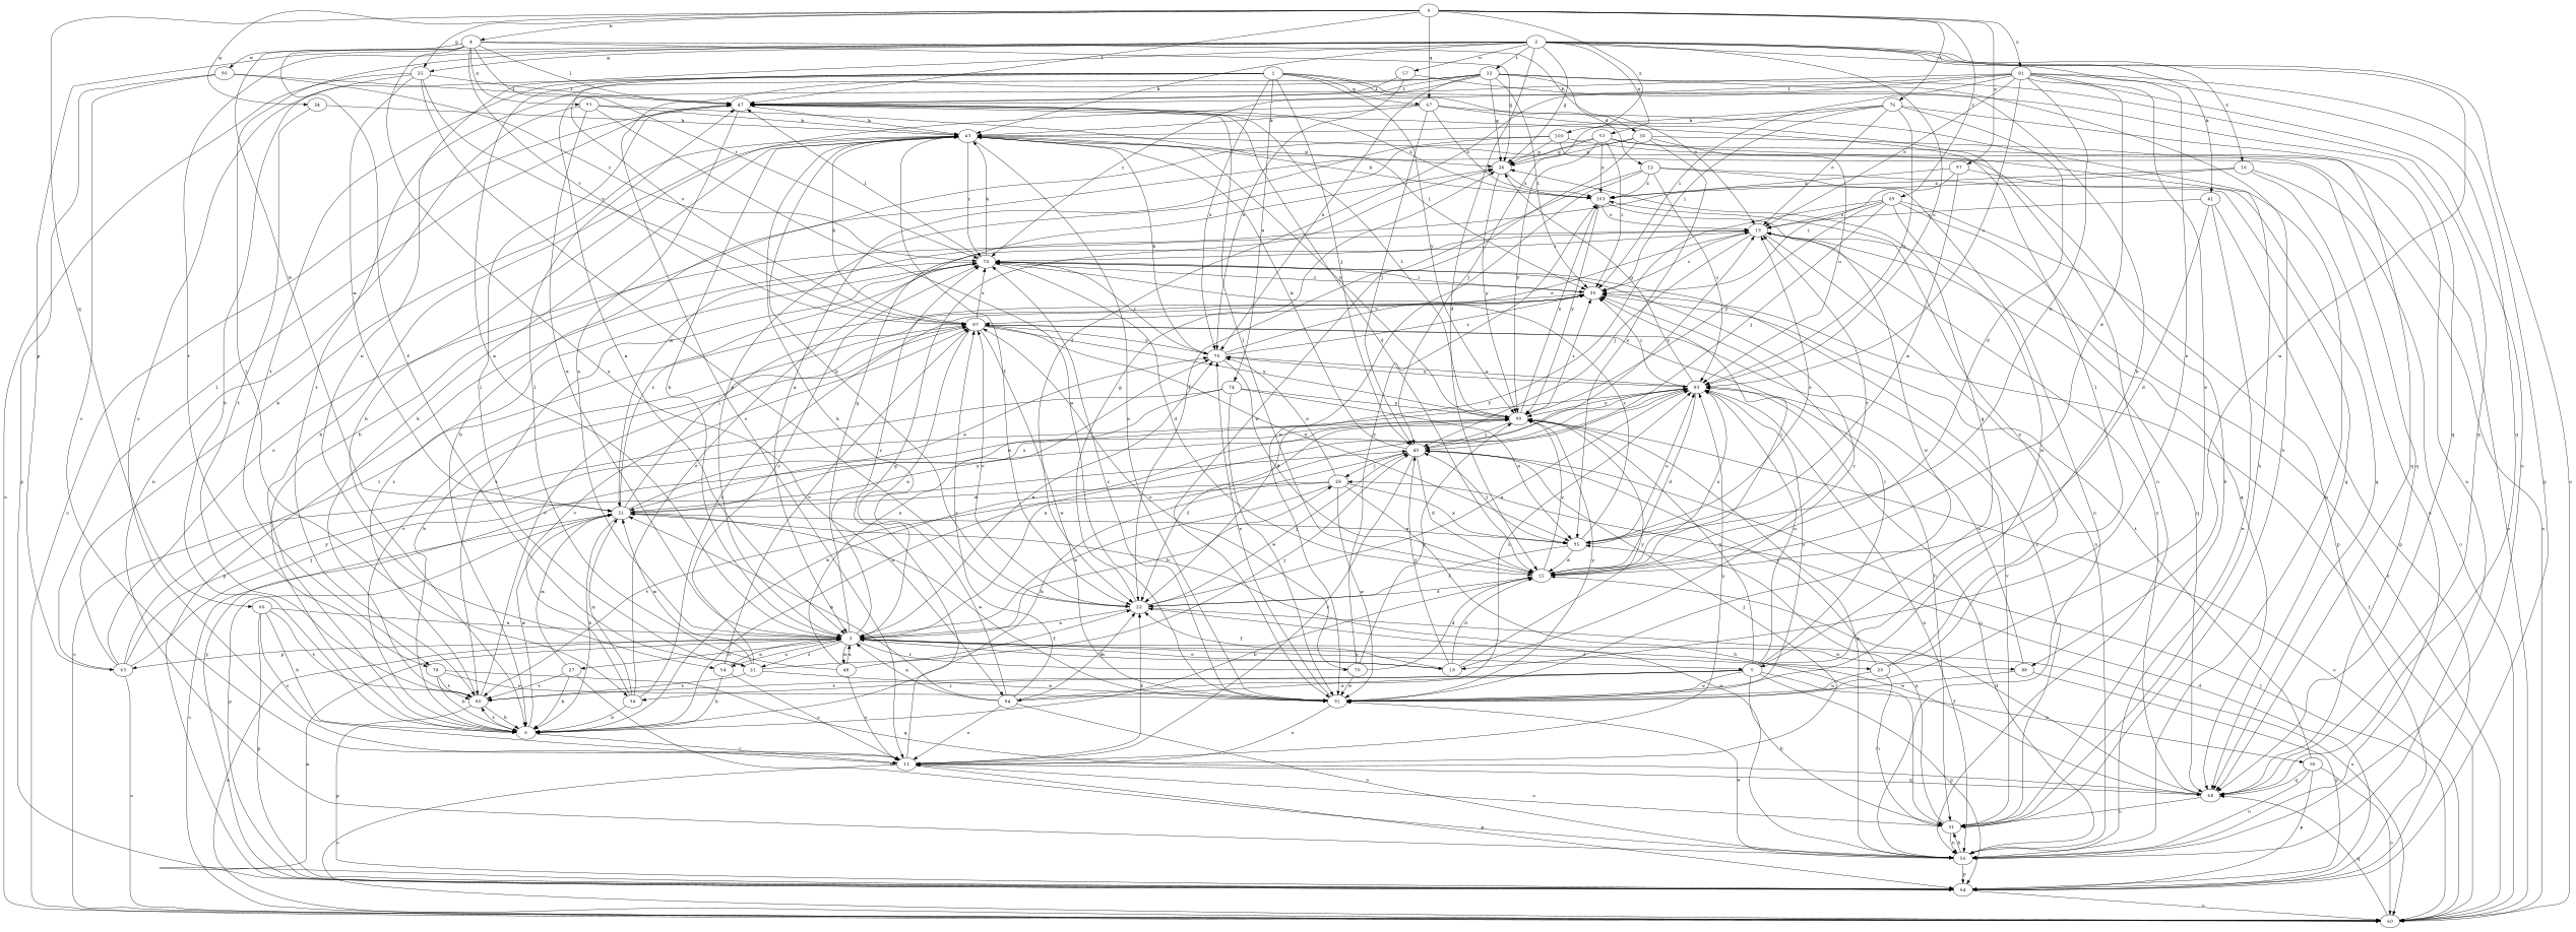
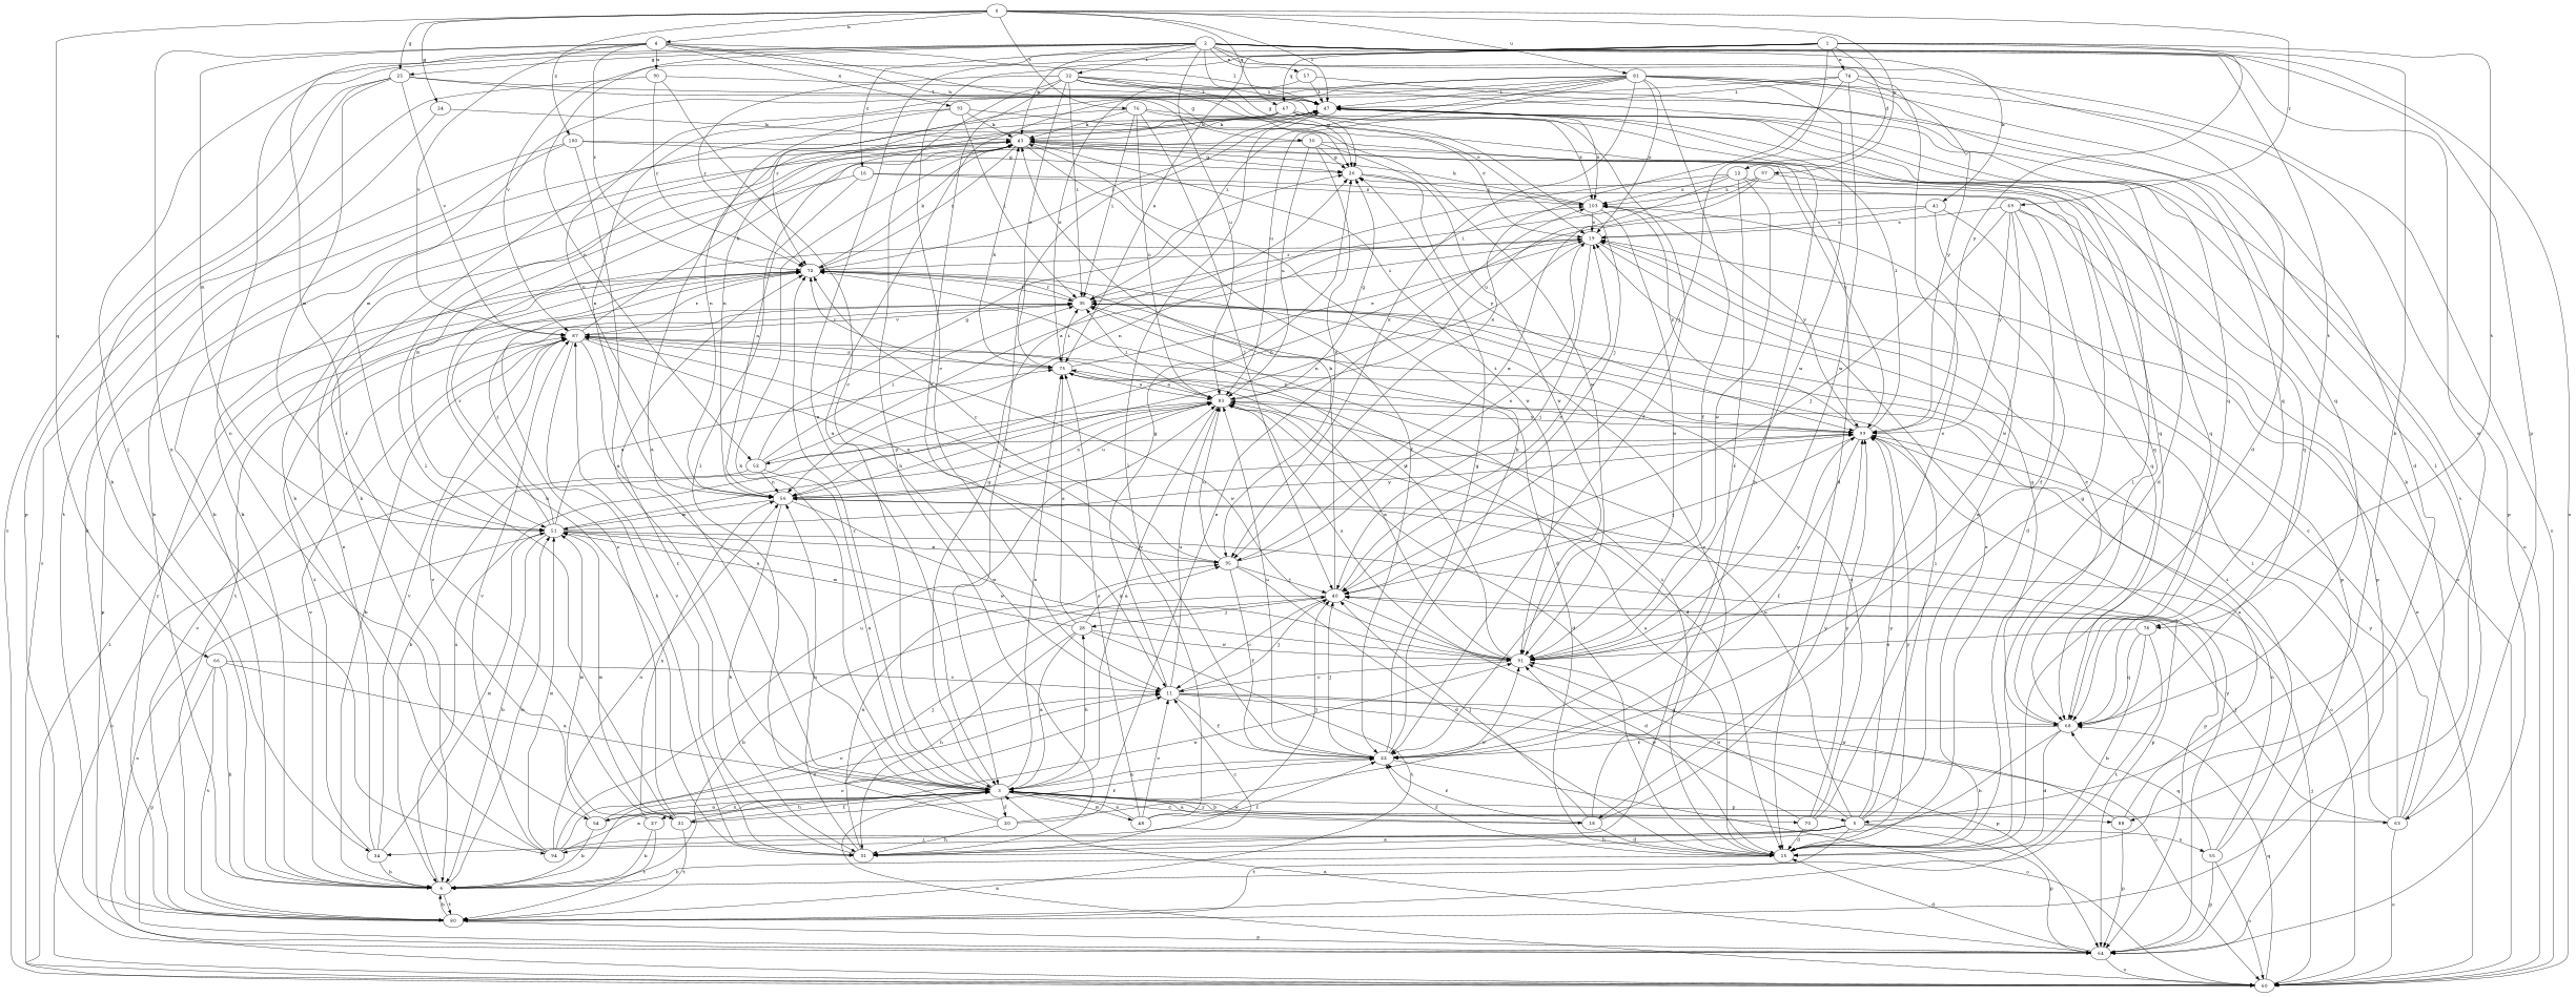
  strict digraph {
    fontname="Courier Prime"
    node [fontname="Courier Prime"]
    edge [fontname="Courier Prime"]
    0
    4
    24
    25
    47
    66
    67
    69
    76
    81
    97
    100
    87
    26
    21
    72
    30
    51
    90
    93
    94
    43
    80
    60
    6
    22
    3
    15
    103
    11
    64
    40
    31
    56
    99
    91
    68
    19
    83
    35
    95
    1
    5
    12
    74
    75
    78
    18
    54
    63
    88
    20
    27
    28
    48
    70
    34
    55
    2
    16
    32
    41
    52
    n64 [label=57]
    0 -> 4 [label=b]
    0 -> 24 [label=g]
    0 -> 25 [label=g]
    0 -> 47 [label=l]
    0 -> 66 [label=q]
    0 -> 67 [label=q]
    0 -> 69 [label=r]
    0 -> 76 [label=t]
    0 -> 81 [label=u]
    0 -> 97 [label=y]
    0 -> 100 [label=z]
    4 -> 47 [label=l]
    4 -> 87 [label=v]
    4 -> 26 [label=g]
    4 -> 21 [label=f]
    4 -> 72 [label=r]
    4 -> 30 [label=h]
    4 -> 51 [label=m]
    4 -> 90 [label=w]
    4 -> 93 [label=x]
    4 -> 94 [label=x]
    24 -> 43 [label=k]
    24 -> 80 [label=t]
    25 -> 47 [label=l]
    25 -> 87 [label=v]
    25 -> 51 [label=m]
    25 -> 60 [label=o]
    25 -> 6 [label=b]
    25 -> 22 [label=f]
    47 -> 43 [label=k]
    47 -> 60 [label=o]
    47 -> 3 [label=a]
    47 -> 15 [label=d]
    47 -> 103 [label=z]
    66 -> 80 [label=t]
    66 -> 6 [label=b]
    66 -> 3 [label=a]
    66 -> 11 [label=c]
    66 -> 64 [label=p]
    67 -> 43 [label=k]
    67 -> 6 [label=b]
    67 -> 103 [label=z]
    67 -> 40 [label=j]
    67 -> 31 [label=h]
    67 -> 56 [label=n]
    69 -> 22 [label=f]
    69 -> 64 [label=p]
    69 -> 40 [label=j]
    69 -> 99 [label=y]
    69 -> 91 [label=w]
    69 -> 68 [label=q]
    69 -> 19 [label=e]
    76 -> 43 [label=k]
    76 -> 15 [label=d]
    76 -> 40 [label=j]
    76 -> 56 [label=n]
    76 -> 19 [label=e]
    76 -> 83 [label=u]
    76 -> 35 [label=i]
    81 -> 47 [label=l]
+   81 -> 72 [label=r]
    81 -> 22 [label=f]
    81 -> 3 [label=a]
    81 -> 15 [label=d]
    81 -> 64 [label=p]
    81 -> 56 [label=n]
    81 -> 91 [label=w]
    81 -> 68 [label=q]
    81 -> 19 [label=e]
    81 -> 83 [label=u]
    81 -> 35 [label=i]
    81 -> 95 [label=x]
    97 -> 103 [label=z]
    97 -> 68 [label=q]
    97 -> 35 [label=i]
    97 -> 95 [label=x]
    100 -> 26 [label=g]
    100 -> 60 [label=o]
    100 -> 6 [label=b]
    100 -> 3 [label=a]
    100 -> 68 [label=q]
    87 -> 72 [label=r]
    87 -> 43 [label=k]
    87 -> 6 [label=b]
    87 -> 3 [label=a]
    87 -> 31 [label=h]
    87 -> 99 [label=y]
    87 -> 91 [label=w]
    87 -> 95 [label=x]
    87 -> 75 [label=s]
    26 -> 103 [label=z]
    26 -> 99 [label=y]
    21 -> 47 [label=l]
    21 -> 72 [label=r]
    21 -> 51 [label=m]
    21 -> 80 [label=t]
    21 -> 22 [label=f]
    21 -> 91 [label=w]
    72 -> 47 [label=l]
    72 -> 43 [label=k]
    72 -> 80 [label=t]
    72 -> 15 [label=d]
    72 -> 64 [label=p]
    72 -> 35 [label=i]
    30 -> 26 [label=g]
    30 -> 6 [label=b]
    30 -> 91 [label=w]
    30 -> 68 [label=q]
    30 -> 83 [label=u]
    30 -> 95 [label=x]
    51 -> 72 [label=r]
    51 -> 60 [label=o]
    51 -> 6 [label=b]
    51 -> 64 [label=p]
    51 -> 99 [label=y]
    51 -> 91 [label=w]
    51 -> 83 [label=u]
    51 -> 35 [label=i]
    51 -> 95 [label=x]
    51 -> 75 [label=s]
    90 -> 47 [label=l]
    90 -> 72 [label=r]
    90 -> 11 [label=c]
    90 -> 64 [label=p]
    93 -> 43 [label=k]
    93 -> 3 [label=a]
    93 -> 56 [label=n]
    93 -> 91 [label=w]
    93 -> 35 [label=i]
    94 -> 87 [label=v]
    94 -> 51 [label=m]
    94 -> 43 [label=k]
    94 -> 22 [label=f]
    94 -> 3 [label=a]
    94 -> 11 [label=c]
    94 -> 56 [label=n]
    94 -> 83 [label=u]
    43 -> 26 [label=g]
    43 -> 72 [label=r]
    43 -> 22 [label=f]
    43 -> 31 [label=h]
    43 -> 99 [label=y]
    43 -> 91 [label=w]
    80 -> 87 [label=v]
    80 -> 72 [label=r]
    80 -> 43 [label=k]
    80 -> 6 [label=b]
    80 -> 64 [label=p]
    60 -> 3 [label=a]
    60 -> 40 [label=j]
    60 -> 68 [label=q]
    60 -> 19 [label=e]
    60 -> 35 [label=i]
    6 -> 87 [label=v]
    6 -> 51 [label=m]
    6 -> 43 [label=k]
    6 -> 80 [label=t]
    6 -> 11 [label=c]
    6 -> 83 [label=u]
    22 -> 87 [label=v]
    22 -> 26 [label=g]
    22 -> 43 [label=k]
    22 -> 60 [label=o]
    22 -> 3 [label=a]
    22 -> 40 [label=j]
    22 -> 83 [label=u]
    3 -> 26 [label=g]
    3 -> 21 [label=f]
    3 -> 72 [label=r]
    3 -> 43 [label=k]
    3 -> 5 [label=b]
    3 -> 75 [label=s]
    3 -> 18 [label=e]
    3 -> 54 [label=n]
    3 -> 63 [label=p]
    3 -> 88 [label=w]
    3 -> 20 [label=f]
    3 -> 27 [label=h]
    3 -> 28 [label=h]
    3 -> 48 [label=m]
    3 -> 70 [label=r]
    15 -> 47 [label=l]
    15 -> 6 [label=b]
    15 -> 22 [label=f]
    15 -> 99 [label=y]
    15 -> 19 [label=e]
    15 -> 83 [label=u]
    15 -> 35 [label=i]
    103 -> 43 [label=k]
    103 -> 99 [label=y]
    103 -> 91 [label=w]
    103 -> 19 [label=e]
    11 -> 26 [label=g]
    11 -> 60 [label=o]
    11 -> 22 [label=f]
    11 -> 64 [label=p]
    11 -> 40 [label=j]
    11 -> 68 [label=q]
    11 -> 83 [label=u]
    64 -> 60 [label=o]
    64 -> 3 [label=a]
-   64 -> 28 [label=d]
+   64 -> 15 [label=d]
    64 -> 99 [label=y]
    40 -> 43 [label=k]
    40 -> 6 [label=b]
    40 -> 15 [label=d]
    40 -> 11 [label=c]
    40 -> 19 [label=e]
    40 -> 28 [label=j]
    31 -> 87 [label=v]
    31 -> 72 [label=r]
    31 -> 11 [label=c]
    31 -> 56 [label=n]
    31 -> 95 [label=x]
    56 -> 51 [label=m]
    56 -> 64 [label=p]
    56 -> 31 [label=h]
    56 -> 99 [label=y]
    56 -> 91 [label=w]
    56 -> 83 [label=u]
    99 -> 47 [label=l]
    99 -> 60 [label=o]
    99 -> 22 [label=f]
    99 -> 103 [label=z]
    99 -> 40 [label=j]
    99 -> 35 [label=i]
    91 -> 72 [label=r]
    91 -> 11 [label=c]
    91 -> 99 [label=y]
    91 -> 83 [label=u]
    91 -> 75 [label=s]
    68 -> 22 [label=f]
    68 -> 15 [label=d]
    68 -> 31 [label=h]
    68 -> 19 [label=e]
    19 -> 72 [label=r]
    19 -> 40 [label=j]
    19 -> 56 [label=n]
    19 -> 68 [label=q]
    19 -> 35 [label=i]
    83 -> 26 [label=g]
    83 -> 6 [label=b]
    83 -> 3 [label=a]
    83 -> 15 [label=d]
    83 -> 56 [label=n]
    83 -> 99 [label=y]
    83 -> 35 [label=i]
    83 -> 75 [label=s]
    35 -> 87 [label=v]
    35 -> 72 [label=r]
    95 -> 72 [label=r]
    95 -> 22 [label=f]
    95 -> 15 [label=d]
    95 -> 40 [label=j]
    95 -> 19 [label=e]
    95 -> 83 [label=u]
    1 -> 67 [label=q]
    1 -> 87 [label=v]
    1 -> 3 [label=a]
    1 -> 11 [label=c]
    1 -> 40 [label=j]
    1 -> 99 [label=y]
    1 -> 5 [label=b]
    1 -> 12 [label=d]
    1 -> 74 [label=s]
    1 -> 75 [label=s]
    1 -> 78 [label=t]
    5 -> 26 [label=g]
    5 -> 94 [label=x]
    5 -> 80 [label=t]
    5 -> 64 [label=p]
    5 -> 31 [label=h]
    5 -> 99 [label=y]
    5 -> 91 [label=w]
    5 -> 83 [label=u]
    5 -> 35 [label=i]
    5 -> 34 [label=i]
    5 -> 55 [label=n]
    12 -> 22 [label=f]
    12 -> 103 [label=z]
    12 -> 56 [label=n]
    12 -> 91 [label=w]
    12 -> 68 [label=q]
    12 -> 83 [label=u]
+   74 -> 47 [label=l]
    74 -> 51 [label=m]
    74 -> 60 [label=o]
    74 -> 99 [label=y]
    74 -> 91 [label=w]
    74 -> 95 [label=x]
    75 -> 72 [label=r]
    75 -> 43 [label=k]
    75 -> 15 [label=d]
    75 -> 19 [label=e]
    75 -> 83 [label=u]
    75 -> 35 [label=i]
    78 -> 80 [label=t]
    78 -> 6 [label=b]
    78 -> 91 [label=w]
    78 -> 68 [label=q]
    18 -> 72 [label=r]
    18 -> 22 [label=f]
    18 -> 3 [label=a]
    18 -> 15 [label=d]
    18 -> 40 [label=j]
    18 -> 99 [label=y]
    54 -> 87 [label=v]
    54 -> 6 [label=b]
    54 -> 3 [label=a]
    54 -> 11 [label=c]
    63 -> 47 [label=l]
    63 -> 43 [label=k]
    63 -> 60 [label=o]
    63 -> 40 [label=j]
    63 -> 99 [label=y]
    63 -> 19 [label=e]
    63 -> 35 [label=i]
    88 -> 64 [label=p]
    88 -> 91 [label=w]
    88 -> 83 [label=u]
    20 -> 47 [label=l]
    20 -> 103 [label=z]
    20 -> 40 [label=j]
    20 -> 31 [label=h]
    20 -> 91 [label=w]
    27 -> 51 [label=m]
    27 -> 80 [label=t]
    27 -> 6 [label=b]
    27 -> 56 [label=n]
    28 -> 51 [label=m]
    28 -> 80 [label=t]
    28 -> 3 [label=a]
    28 -> 31 [label=h]
    28 -> 91 [label=w]
    28 -> 95 [label=x]
    28 -> 75 [label=s]
    48 -> 47 [label=l]
    48 -> 3 [label=a]
    48 -> 11 [label=c]
    48 -> 40 [label=j]
    48 -> 75 [label=s]
    70 -> 87 [label=v]
    70 -> 15 [label=d]
    70 -> 103 [label=z]
    70 -> 99 [label=y]
    70 -> 91 [label=w]
    34 -> 87 [label=v]
    34 -> 51 [label=m]
    34 -> 6 [label=b]
    34 -> 19 [label=e]
    34 -> 35 [label=i]
    55 -> 60 [label=o]
    55 -> 64 [label=p]
    55 -> 56 [label=n]
    55 -> 68 [label=q]
    55 -> 35 [label=i]
    2 -> 25 [label=g]
    2 -> 26 [label=g]
    2 -> 43 [label=k]
    2 -> 60 [label=o]
    2 -> 15 [label=d]
    2 -> 83 [label=u]
    2 -> 78 [label=t]
    2 -> 18 [label=e]
    2 -> 54 [label=n]
    2 -> 63 [label=p]
    2 -> 88 [label=w]
    2 -> 34 [label=i]
    2 -> 16 [label=e]
    2 -> 32 [label=i]
    2 -> 41 [label=k]
    2 -> 52 [label=n]
    2 -> n64 [label=n]
    16 -> 51 [label=m]
    16 -> 60 [label=o]
    16 -> 103 [label=z]
    16 -> 56 [label=n]
    32 -> 47 [label=l]
    32 -> 26 [label=g]
    32 -> 72 [label=r]
    32 -> 80 [label=t]
    32 -> 11 [label=c]
    32 -> 31 [label=h]
    32 -> 68 [label=q]
    32 -> 19 [label=e]
    32 -> 35 [label=i]
    32 -> 75 [label=s]
    41 -> 15 [label=d]
    41 -> 64 [label=p]
    41 -> 56 [label=n]
    41 -> 19 [label=e]
    52 -> 26 [label=g]
    52 -> 60 [label=o]
    52 -> 3 [label=a]
    52 -> 103 [label=z]
    52 -> 56 [label=n]
-   52 -> 99 [label=y]
+   99 -> 52 [label=y]
    52 -> 35 [label=i]
    n64 -> 47 [label=l]
    n64 -> 68 [label=q]
    n64 -> 75 [label=s]
  }
